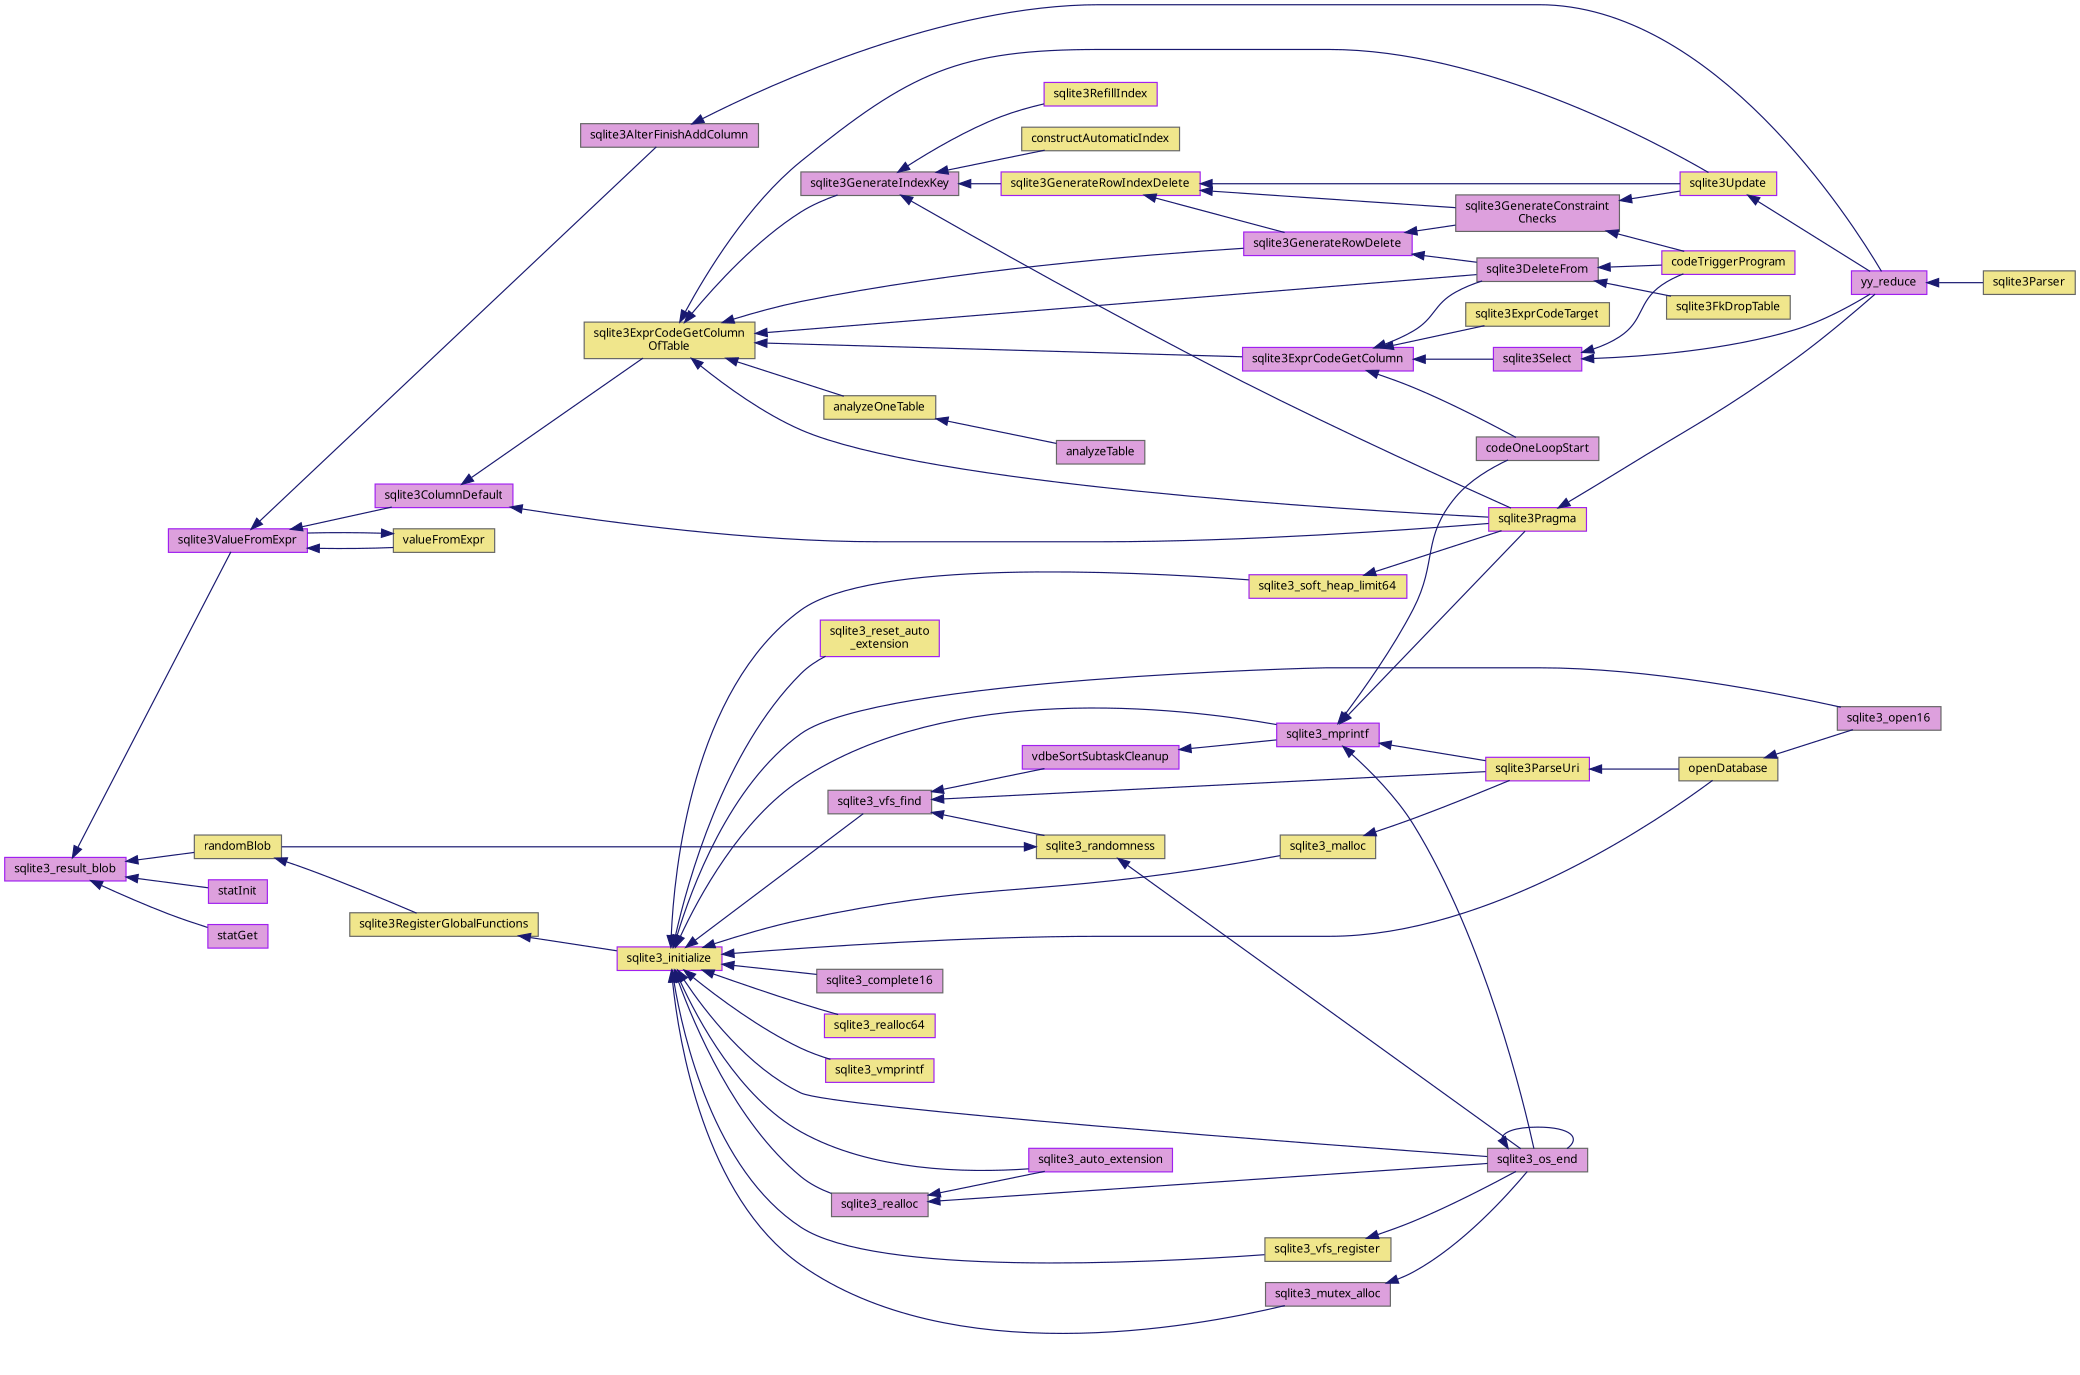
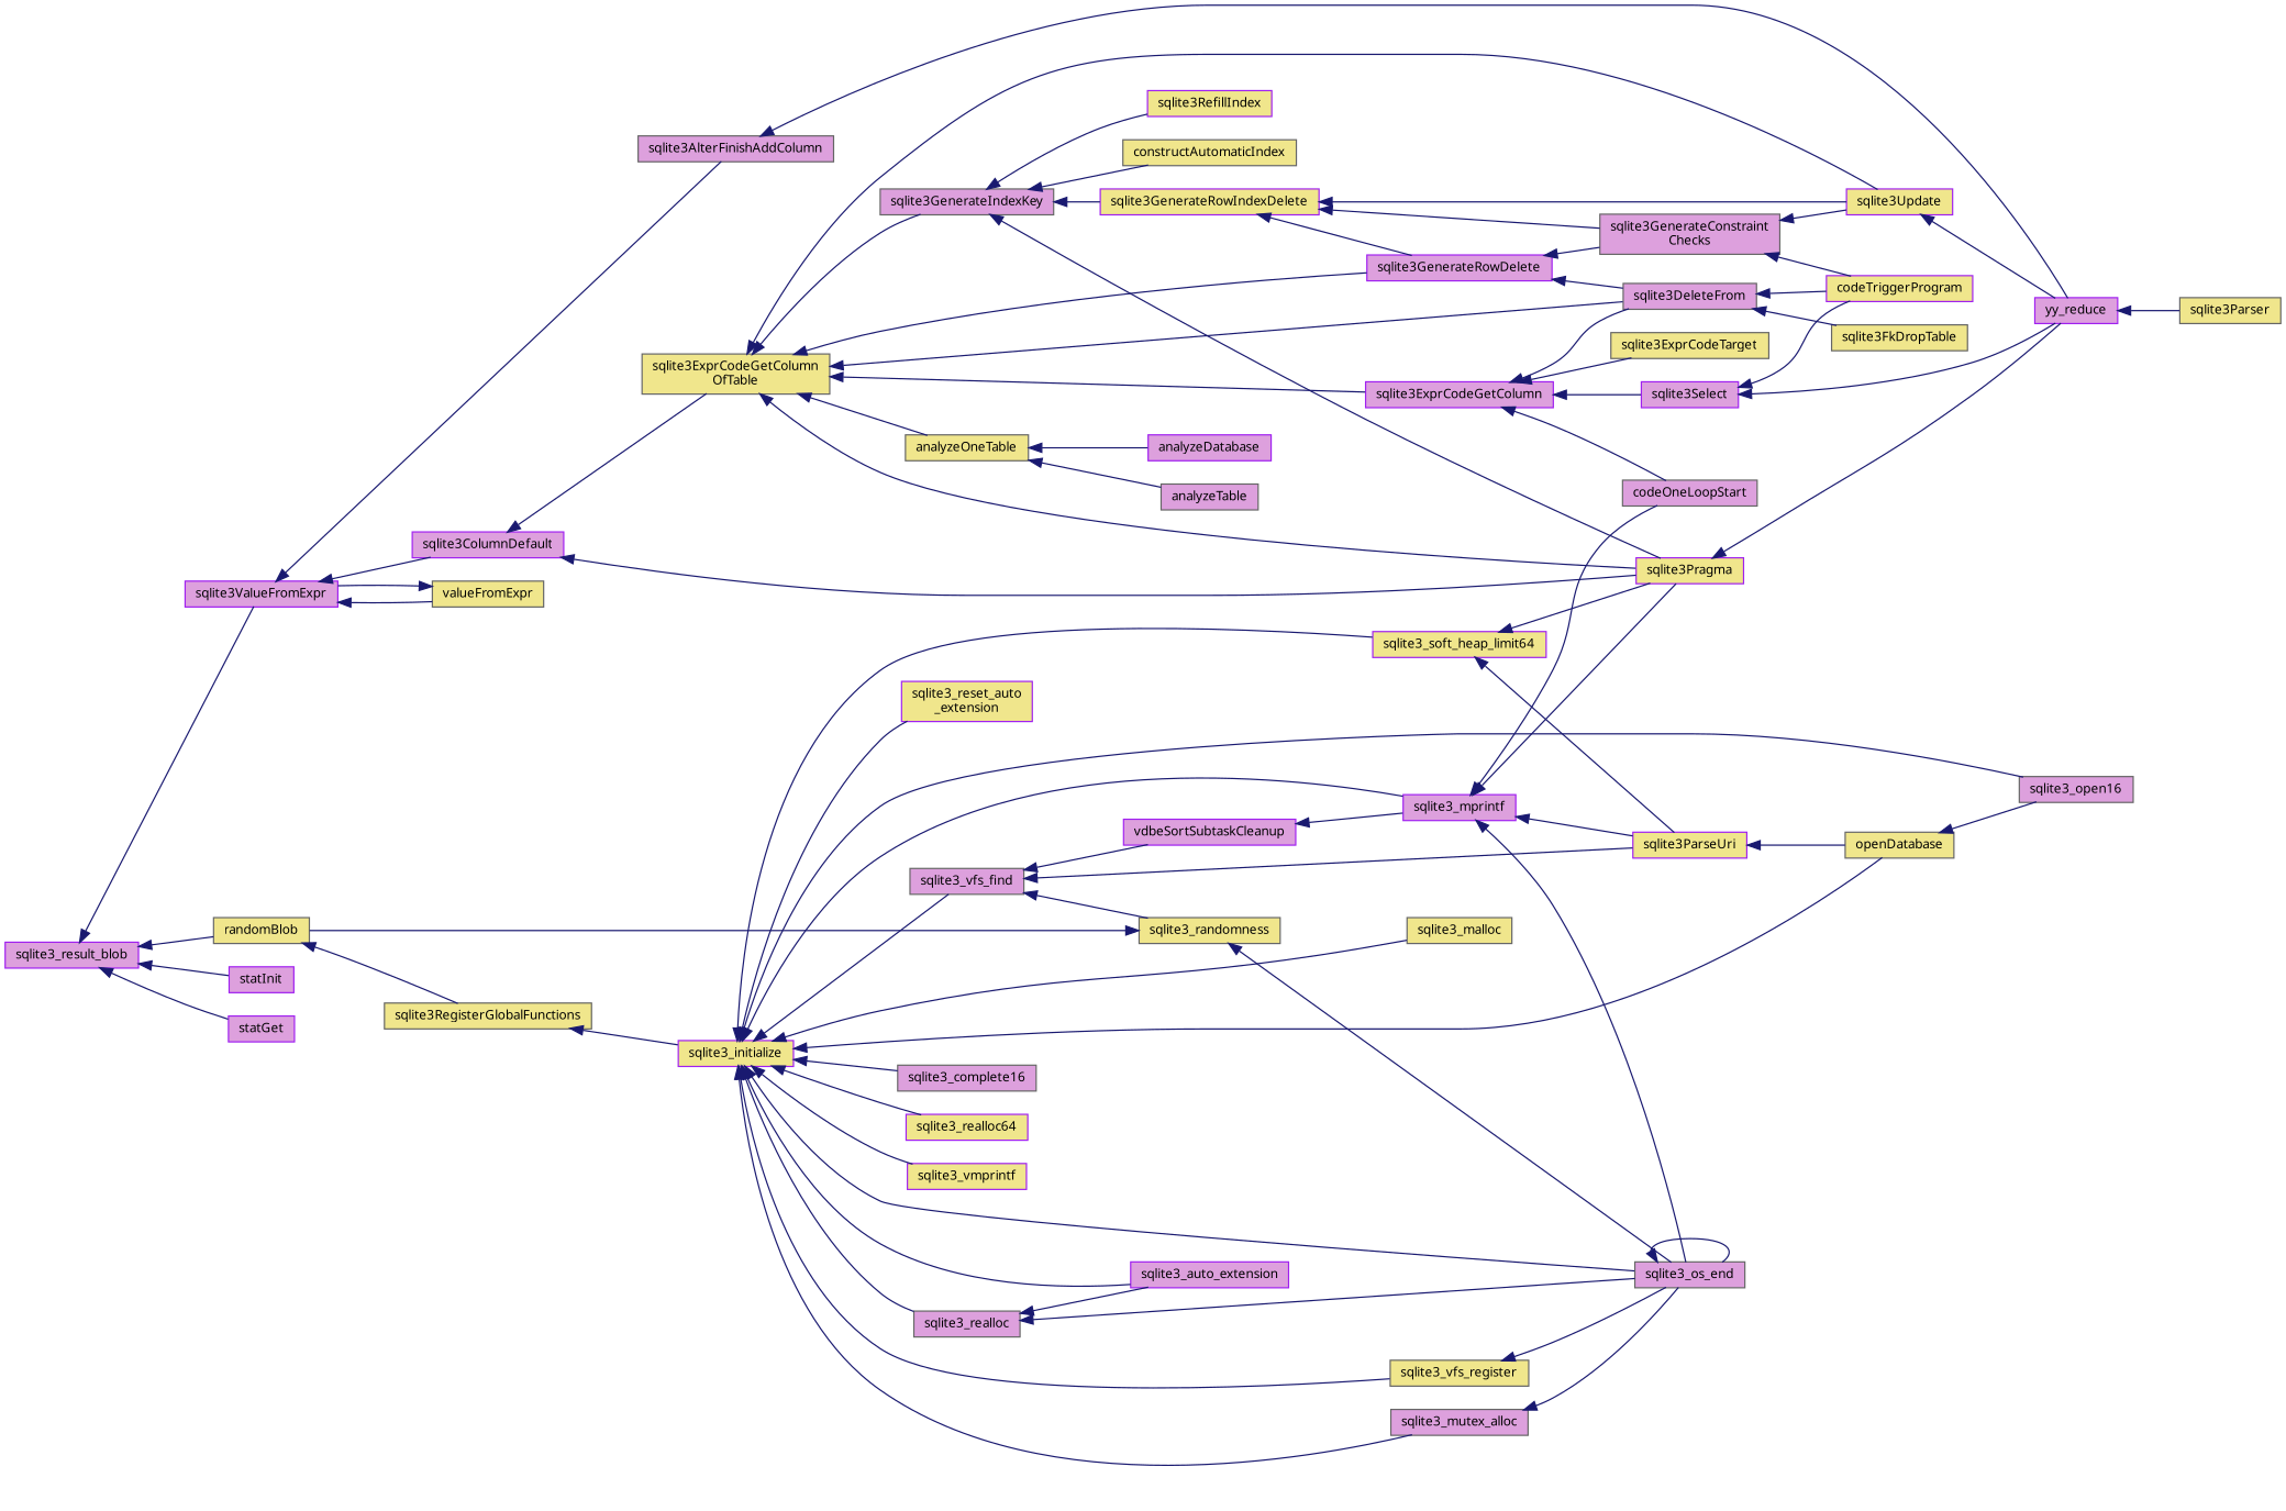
  digraph {
    fontname="Noto Sans"
    rankdir=LR
    node [color=gray40 fillcolor=plum fontname="Noto Sans" fontsize=10 shape=record style=filled]
    edge [color=midnightblue dir=back fontname="Noto Sans" fontsize=10 labelfontname=FreeSans labelfontsize=10 style=solid]
    n1 [color=purple fontcolor=black height=0.2 label=sqlite3_result_blob width=0.4]
    n2 [color=purple height=0.2 label=sqlite3ValueFromExpr width=0.4]
    n3 [color=purple height=0.2 label=statInit width=0.4]
    n4 [color=purple height=0.2 label=statGet width=0.4]
    n5 [fillcolor=khaki height=0.2 label=randomBlob width=0.4]
    n6 [fillcolor=khaki height=0.2 label=valueFromExpr width=0.4]
    n7 [height=0.2 label=sqlite3AlterFinishAddColumn width=0.4]
    n8 [color=purple height=0.2 label=sqlite3ColumnDefault width=0.4]
    n9 [fillcolor=khaki height=0.2 label=sqlite3RegisterGlobalFunctions width=0.4]
    n10 [color=purple height=0.2 label=yy_reduce width=0.4]
    n11 [fillcolor=khaki height=0.2 label="sqlite3ExprCodeGetColumn\lOfTable" width=0.4]
    n12 [color=purple fillcolor=khaki height=0.2 label=sqlite3Pragma width=0.4]
    n13 [fillcolor=khaki height=0.2 label=sqlite3Parser width=0.4]
    n14 [color=purple height=0.2 label=sqlite3ExprCodeGetColumn width=0.4]
    n15 [height=0.2 label=sqlite3DeleteFrom width=0.4]
    n16 [fillcolor=khaki height=0.2 label=analyzeOneTable width=0.4]
    n17 [color=purple height=0.2 label=sqlite3GenerateRowDelete width=0.4]
    n18 [color=purple fillcolor=khaki height=0.2 label=sqlite3Update width=0.4]
    n19 [height=0.2 label=sqlite3GenerateIndexKey width=0.4]
    n20 [fillcolor=khaki height=0.2 label=sqlite3ExprCodeTarget width=0.4]
    n21 [color=purple height=0.2 label=sqlite3Select width=0.4]
    n22 [height=0.2 label=codeOneLoopStart width=0.4]
    n23 [fillcolor=khaki height=0.2 label=sqlite3FkDropTable width=0.4]
    n24 [color=purple fillcolor=khaki height=0.2 label=codeTriggerProgram width=0.4]
+   n25 [color=purple height=0.2 label=analyzeDatabase width=0.4]
    n26 [height=0.2 label=analyzeTable width=0.4]
    n27 [height=0.2 label="sqlite3GenerateConstraint\lChecks" width=0.4]
    n28 [color=purple fillcolor=khaki height=0.2 label=sqlite3RefillIndex width=0.4]
    n29 [color=purple fillcolor=khaki height=0.2 label=sqlite3GenerateRowIndexDelete width=0.4]
    n30 [fillcolor=khaki height=0.2 label=constructAutomaticIndex width=0.4]
    n31 [color=purple fillcolor=khaki height=0.2 label=sqlite3_initialize width=0.4]
    n32 [height=0.2 label=sqlite3_vfs_find width=0.4]
    n33 [height=0.2 label=sqlite3_os_end width=0.4]
    n34 [fillcolor=khaki height=0.2 label=openDatabase width=0.4]
    n35 [height=0.2 label=sqlite3_open16 width=0.4]
    n36 [fillcolor=khaki height=0.2 label=sqlite3_vfs_register width=0.4]
    n37 [height=0.2 label=sqlite3_mutex_alloc width=0.4]
    n38 [color=purple fillcolor=khaki height=0.2 label=sqlite3_soft_heap_limit64 width=0.4]
    n39 [fillcolor=khaki height=0.2 label=sqlite3_malloc width=0.4]
    n40 [height=0.2 label=sqlite3_realloc width=0.4]
    n41 [color=purple height=0.2 label=sqlite3_auto_extension width=0.4]
    n42 [color=purple fillcolor=khaki height=0.2 label=sqlite3_realloc64 width=0.4]
    n43 [color=purple fillcolor=khaki height=0.2 label=sqlite3_vmprintf width=0.4]
    n44 [color=purple height=0.2 label=sqlite3_mprintf width=0.4]
    n45 [color=purple fillcolor=khaki height=0.2 label="sqlite3_reset_auto\l_extension" width=0.4]
    n46 [height=0.2 label=sqlite3_complete16 width=0.4]
    n47 [fillcolor=khaki height=0.2 label=sqlite3_randomness width=0.4]
    n48 [color=purple height=0.2 label=vdbeSortSubtaskCleanup width=0.4]
    n49 [color=purple fillcolor=khaki height=0.2 label=sqlite3ParseUri width=0.4]
    n1 -> n2
    n1 -> n3
    n1 -> n4
    n1 -> n5
    n2 -> n6
    n2 -> n7
    n2 -> n8
    n5 -> n9
    n6 -> n2
    n7 -> n10
    n8 -> n11
    n8 -> n12
    n9 -> n31
    n10 -> n13
    n11 -> n12
    n11 -> n14
    n11 -> n15
    n11 -> n16
    n11 -> n17
    n11 -> n18
    n11 -> n19
    n12 -> n10
    n14 -> n15
    n14 -> n20
    n14 -> n21
    n14 -> n22
    n15 -> n23
    n15 -> n24
+   n16 -> n25
    n16 -> n26
    n17 -> n15
    n17 -> n27
    n18 -> n10
    n19 -> n12
    n19 -> n28
    n19 -> n29
    n19 -> n30
    n21 -> n10
    n21 -> n24
    n27 -> n18
    n27 -> n24
    n29 -> n17
    n29 -> n18
    n29 -> n27
    n31 -> n32
    n31 -> n33
    n31 -> n34
    n31 -> n35
    n31 -> n36
    n31 -> n37
    n31 -> n38
    n31 -> n39
    n31 -> n40
    n31 -> n41
    n31 -> n42
    n31 -> n43
    n31 -> n44
    n31 -> n45
    n31 -> n46
    n32 -> n47
    n32 -> n48
    n32 -> n49
    n33 -> n33
    n34 -> n35
    n36 -> n33
    n37 -> n33
    n38 -> n12
-   n39 -> n49
+   n38 -> n49
    n40 -> n33
    n40 -> n41
    n44 -> n12
    n44 -> n22
    n44 -> n33
    n44 -> n49
    n47 -> n5
    n47 -> n33
    n48 -> n44
    n49 -> n34
  }
